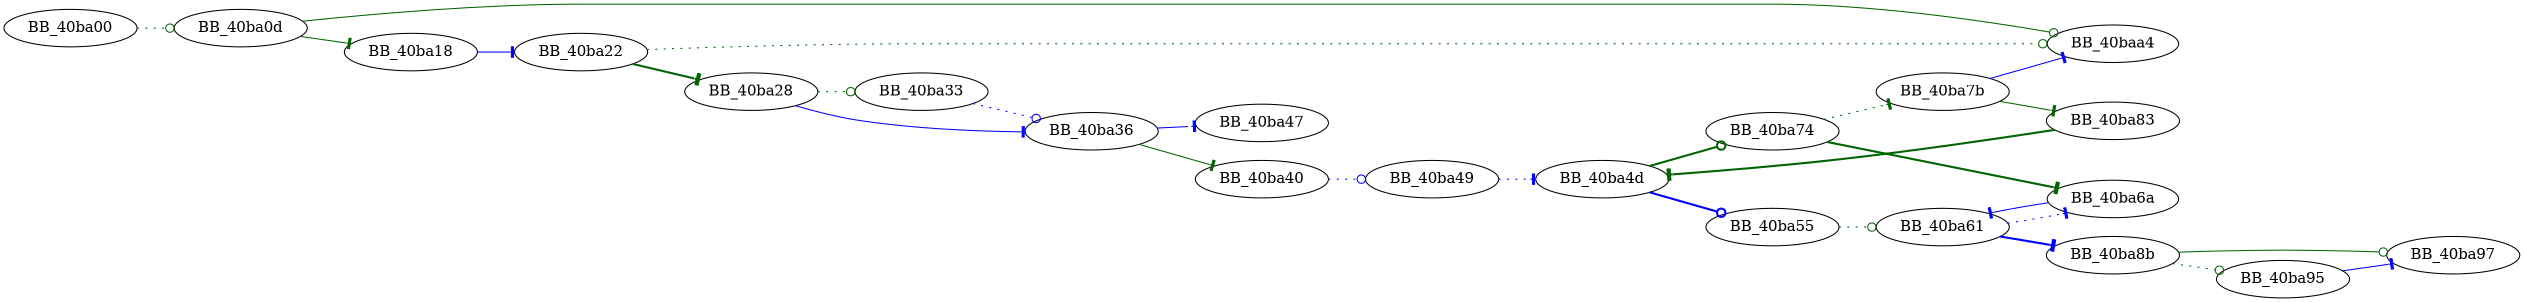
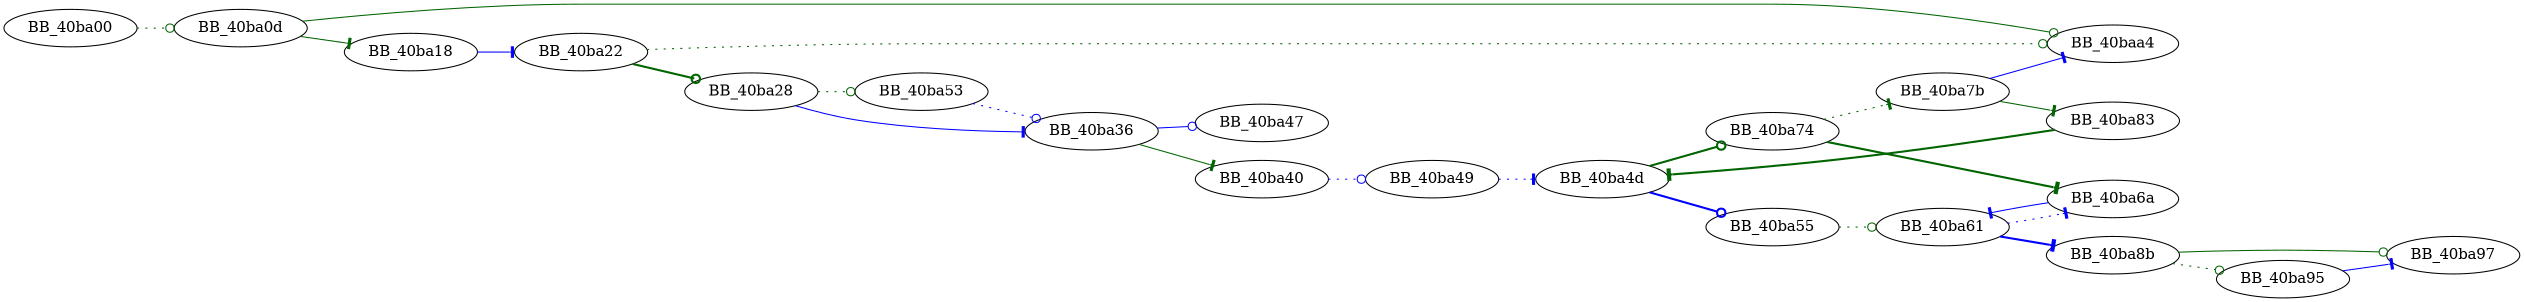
  digraph {
    rankdir=LR
    edge [arrowhead=tee color=darkgreen style=solid]
    BB_40ba00
    BB_40ba0d
    BB_40ba18
    BB_40baa4
    BB_40ba22
    BB_40ba28
-   BB_40ba33
+   BB_40ba33 [label=BB_40ba53]
    BB_40ba36
    BB_40ba40
    BB_40ba47
    BB_40ba49
    BB_40ba4d
    BB_40ba55
    BB_40ba74
    BB_40ba61
    BB_40ba7b
    BB_40ba6a
    BB_40ba8b
    BB_40ba83
    BB_40ba95
    BB_40ba97
    BB_40ba00 -> BB_40ba0d [arrowhead=odot style=dotted]
    BB_40ba0d -> BB_40ba18
    BB_40ba0d -> BB_40baa4 [arrowhead=odot]
    BB_40ba18 -> BB_40ba22 [color=blue]
    BB_40ba22 -> BB_40baa4 [arrowhead=odot style=dotted]
-   BB_40ba22 -> BB_40ba28 [style=bold]
+   BB_40ba22 -> BB_40ba28 [arrowhead=odot style=bold]
    BB_40ba28 -> BB_40ba33 [arrowhead=odot style=dotted]
    BB_40ba28 -> BB_40ba36 [color=blue]
    BB_40ba33 -> BB_40ba36 [arrowhead=odot color=blue style=dotted]
    BB_40ba36 -> BB_40ba40
-   BB_40ba36 -> BB_40ba47 [color=blue]
+   BB_40ba36 -> BB_40ba47 [arrowhead=odot color=blue]
    BB_40ba40 -> BB_40ba49 [arrowhead=odot color=blue style=dotted]
    BB_40ba49 -> BB_40ba4d [color=blue style=dotted]
    BB_40ba4d -> BB_40ba55 [arrowhead=odot color=blue style=bold]
    BB_40ba4d -> BB_40ba74 [arrowhead=odot style=bold]
    BB_40ba55 -> BB_40ba61 [arrowhead=odot style=dotted]
    BB_40ba74 -> BB_40ba7b [style=dotted]
    BB_40ba74 -> BB_40ba6a [style=bold]
    BB_40ba61 -> BB_40ba6a [color=blue style=dotted]
    BB_40ba61 -> BB_40ba8b [color=blue style=bold]
    BB_40ba7b -> BB_40baa4 [color=blue]
    BB_40ba7b -> BB_40ba83
    BB_40ba6a -> BB_40ba61 [color=blue]
    BB_40ba8b -> BB_40ba95 [arrowhead=odot style=dotted]
    BB_40ba8b -> BB_40ba97 [arrowhead=odot]
    BB_40ba83 -> BB_40ba4d [style=bold]
    BB_40ba95 -> BB_40ba97 [color=blue]
  }
